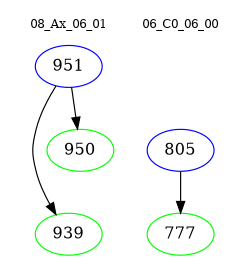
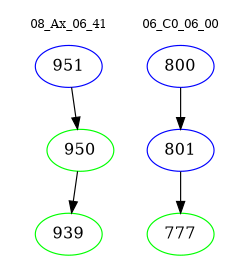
  digraph {
    node [color=blue]
    edge [color=black]
    n1 [label=951]
    n2 [color=green label=939]
    n3 [color=green label=950]
+   n4 [label=800]
    n5 [color=green label=777]
-   n6 [label=805]
+   n6 [label=801]
    subgraph cluster_1 {
      color=white
      fontsize=10
-     label="08_Ax_06_01"
+     label="08_Ax_06_41"
      n1
      n2
      n3
    }
    subgraph cluster_2 {
      color=white
      fontsize=10
      label="06_C0_06_00"
+     n4
      n5
      n6
    }
-   n1 -> n2
+   n3 -> n2
    n1 -> n3
+   n4 -> n6
    n6 -> n5
  }
